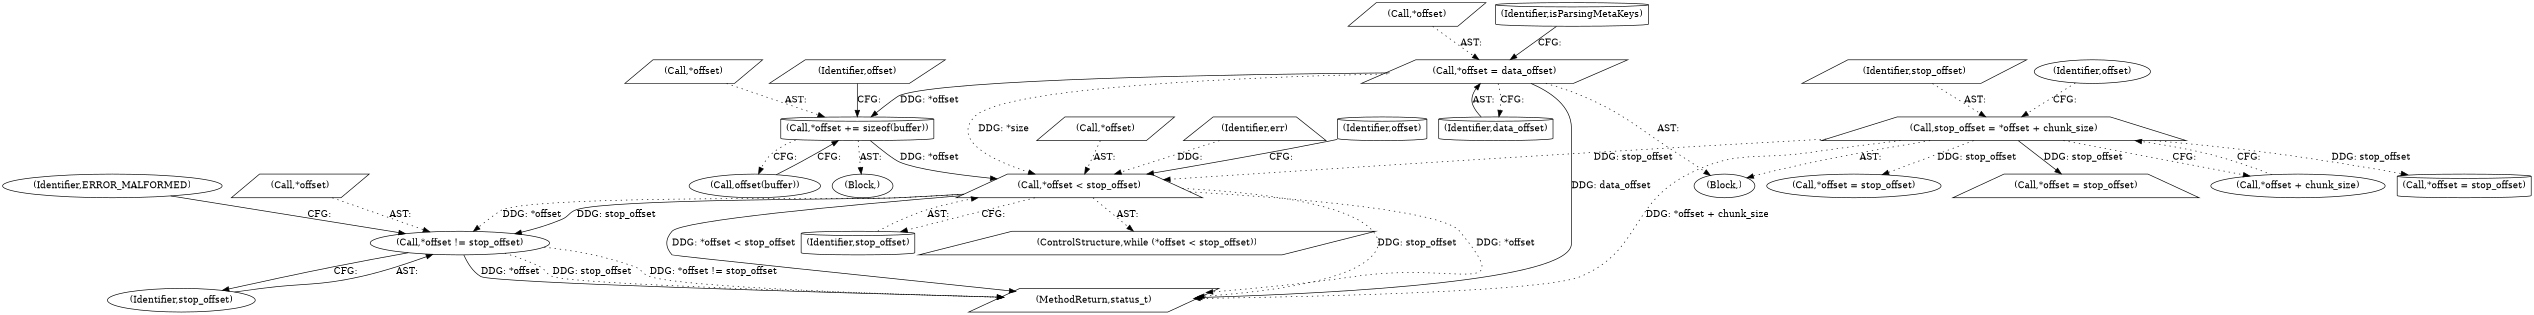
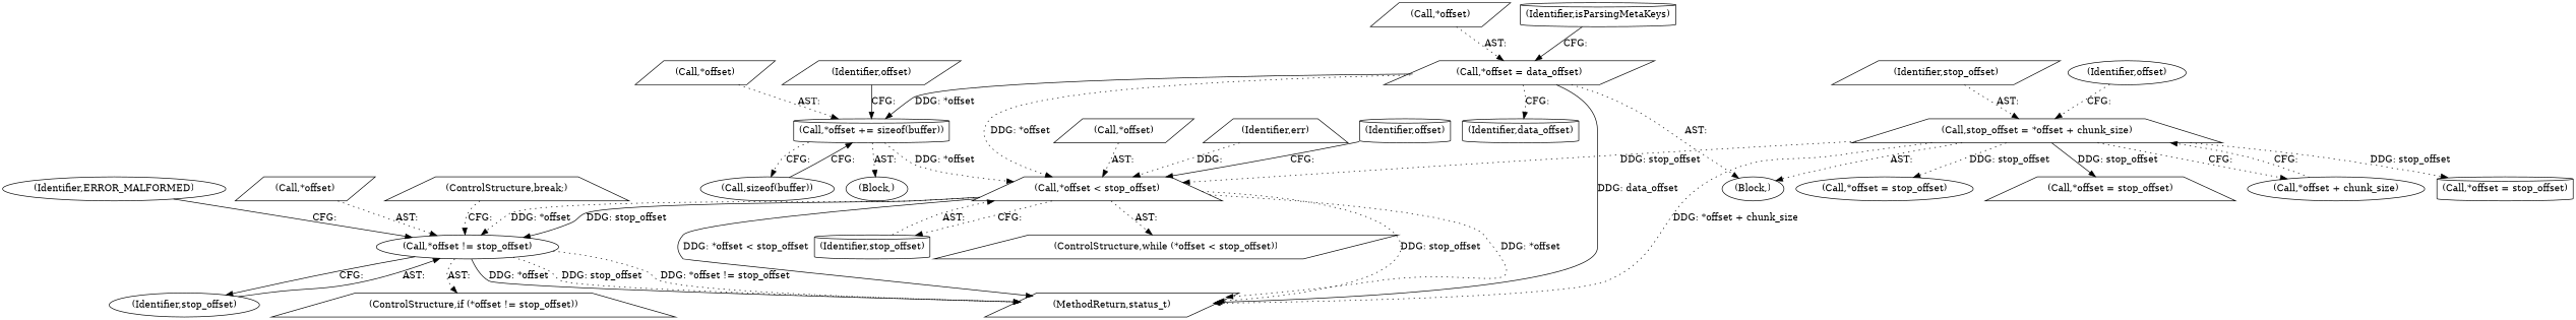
  digraph {
    node [shape=ellipse]
    edge [style=dotted]
    n1 [label="(Call,*offset != stop_offset)"]
    n2 [label="(MethodReturn,status_t)" shape=parallelogram]
+   n3 [label="(ControlStructure,if (*offset != stop_offset))" shape=trapezium]
    n4 [label="(Identifier,stop_offset)"]
    n5 [label="(Call,*offset < stop_offset)" shape=trapezium]
    n6 [label="(Identifier,stop_offset)" shape=cylinder]
    n7 [label="(ControlStructure,while (*offset < stop_offset))" shape=parallelogram]
    n8 [label="(Call,*offset = data_offset)" shape=parallelogram]
    n9 [label="(Call,*offset += sizeof(buffer))" shape=cylinder]
    n10 [label="(Identifier,data_offset)" shape=cylinder]
    n11 [label="(Block,)"]
    n12 [label="(Block,)"]
-   n13 [label="(Call,offset(buffer))"]
+   n13 [label="(Call,sizeof(buffer))"]
    n14 [label="(Call,stop_offset = *offset + chunk_size)" shape=trapezium]
    n15 [label="(Call,*offset = stop_offset)"]
    n16 [label="(Call,*offset = stop_offset)" shape=trapezium]
    n17 [label="(Call,*offset + chunk_size)"]
    n18 [label="(Call,*offset = stop_offset)" shape=cylinder]
    n19 [label="(Identifier,ERROR_MALFORMED)"]
    n20 [label="(Identifier,stop_offset)" shape=parallelogram]
    n21 [label="(Call,*offset)" shape=parallelogram]
    n22 [label="(Identifier,offset)"]
    n23 [label="(Identifier,err)" shape=trapezium]
    n24 [label="(Identifier,offset)" shape=cylinder]
    n25 [label="(Call,*offset)" shape=parallelogram]
+   n26 [label="(ControlStructure,break;)" shape=trapezium]
    n27 [label="(Call,*offset)" shape=parallelogram]
    n28 [label="(Call,*offset)" shape=parallelogram]
    n29 [label="(Identifier,offset)" shape=parallelogram]
    n30 [label="(Identifier,isParsingMetaKeys)" shape=cylinder]
    n1 -> n2 [label="DDG: *offset != stop_offset"]
    n1 -> n2 [label="DDG: *offset" style=solid]
    n1 -> n2 [label="DDG: stop_offset"]
+   n1 -> n3 [label="AST: "]
    n1 -> n4 [label="CFG: " style=solid]
    n4 -> n1 [label="AST: " style=solid]
    n5 -> n1 [label="DDG: *offset"]
    n5 -> n1 [label="DDG: stop_offset" style=solid]
    n5 -> n2 [label="DDG: stop_offset"]
    n5 -> n2 [label="DDG: *offset"]
    n5 -> n2 [label="DDG: *offset < stop_offset" style=solid]
    n5 -> n6 [label="CFG: "]
    n5 -> n7 [label="AST: "]
    n6 -> n5 [label="AST: "]
    n8 -> n2 [label="DDG: data_offset" style=solid]
-   n8 -> n5 [label="DDG: *size"]
+   n8 -> n5 [label="DDG: *offset"]
    n8 -> n9 [label="DDG: *offset" style=solid]
    n8 -> n10 [label="CFG: "]
    n8 -> n11 [label="AST: "]
-   n9 -> n5 [label="DDG: *offset" style=solid]
+   n9 -> n5 [label="DDG: *offset"]
    n9 -> n12 [label="AST: "]
    n9 -> n13 [label="CFG: "]
-   n10 -> n8 [label="AST: " style=solid]
    n13 -> n9 [label="CFG: " style=solid]
    n14 -> n2 [label="DDG: *offset + chunk_size"]
    n14 -> n5 [label="DDG: stop_offset"]
    n14 -> n11 [label="AST: "]
    n14 -> n15 [label="DDG: stop_offset"]
    n14 -> n16 [label="DDG: stop_offset" style=solid]
    n14 -> n17 [label="CFG: "]
    n14 -> n18 [label="DDG: stop_offset"]
    n17 -> n14 [label="CFG: "]
    n19 -> n1 [label="CFG: " style=solid]
    n20 -> n14 [label="AST: "]
    n21 -> n1 [label="AST: "]
    n22 -> n14 [label="CFG: "]
    n23 -> n5 [label="DDG: "]
    n24 -> n5 [label="CFG: " style=solid]
    n25 -> n8 [label="AST: "]
+   n26 -> n1 [label="CFG: "]
    n27 -> n9 [label="AST: "]
    n28 -> n5 [label="AST: "]
    n29 -> n9 [label="CFG: " style=solid]
    n30 -> n8 [label="CFG: " style=solid]
  }
